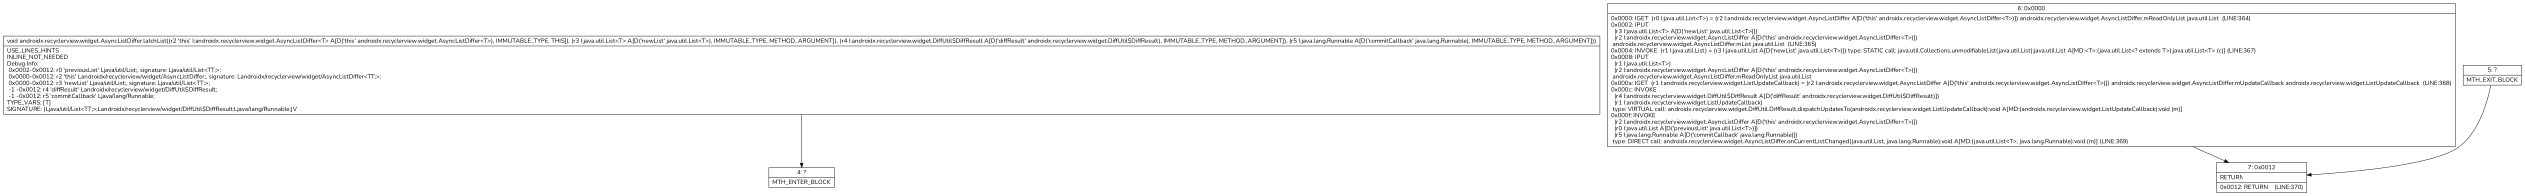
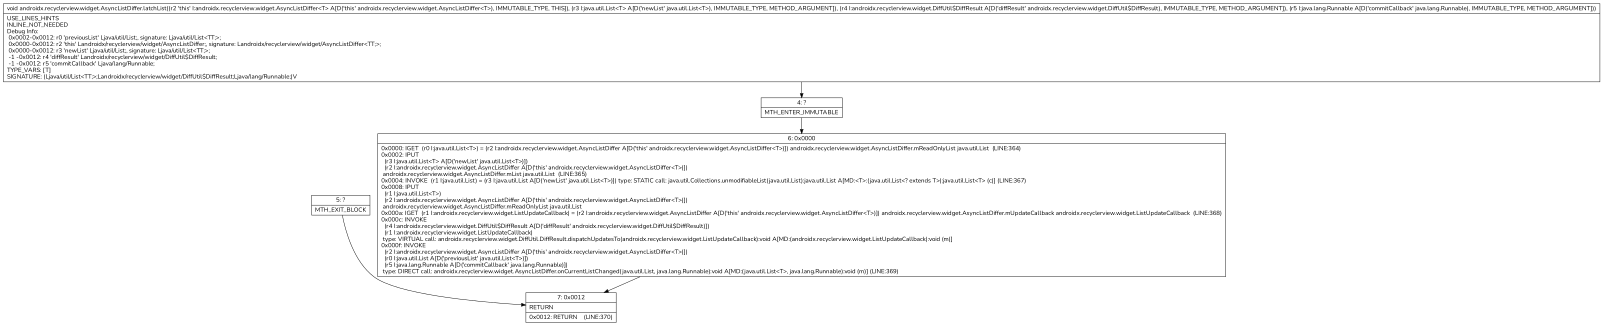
  digraph {
    fontname=Nunito
    node [fontname=Nunito shape=record]
    edge [fontname=Nunito]
-   n1 [label="{4\:\ ?|MTH_ENTER_BLOCK\l}"]
+   n1 [label="{4\:\ ?|MTH_ENTER_IMMUTABLE\l}"]
    n2 [label="{6\:\ 0x0000|0x0000: IGET  (r0 I:java.util.List\<T\>) = (r2 I:androidx.recyclerview.widget.AsyncListDiffer A[D('this' androidx.recyclerview.widget.AsyncListDiffer\<T\>)]) androidx.recyclerview.widget.AsyncListDiffer.mReadOnlyList java.util.List  (LINE:364)\l0x0002: IPUT  \l  (r3 I:java.util.List\<T\> A[D('newList' java.util.List\<T\>)])\l  (r2 I:androidx.recyclerview.widget.AsyncListDiffer A[D('this' androidx.recyclerview.widget.AsyncListDiffer\<T\>)])\l androidx.recyclerview.widget.AsyncListDiffer.mList java.util.List  (LINE:365)\l0x0004: INVOKE  (r1 I:java.util.List) = (r3 I:java.util.List A[D('newList' java.util.List\<T\>)]) type: STATIC call: java.util.Collections.unmodifiableList(java.util.List):java.util.List A[MD:\<T\>:(java.util.List\<? extends T\>):java.util.List\<T\> (c)] (LINE:367)\l0x0008: IPUT  \l  (r1 I:java.util.List\<T\>)\l  (r2 I:androidx.recyclerview.widget.AsyncListDiffer A[D('this' androidx.recyclerview.widget.AsyncListDiffer\<T\>)])\l androidx.recyclerview.widget.AsyncListDiffer.mReadOnlyList java.util.List \l0x000a: IGET  (r1 I:androidx.recyclerview.widget.ListUpdateCallback) = (r2 I:androidx.recyclerview.widget.AsyncListDiffer A[D('this' androidx.recyclerview.widget.AsyncListDiffer\<T\>)]) androidx.recyclerview.widget.AsyncListDiffer.mUpdateCallback androidx.recyclerview.widget.ListUpdateCallback  (LINE:368)\l0x000c: INVOKE  \l  (r4 I:androidx.recyclerview.widget.DiffUtil$DiffResult A[D('diffResult' androidx.recyclerview.widget.DiffUtil$DiffResult)])\l  (r1 I:androidx.recyclerview.widget.ListUpdateCallback)\l type: VIRTUAL call: androidx.recyclerview.widget.DiffUtil.DiffResult.dispatchUpdatesTo(androidx.recyclerview.widget.ListUpdateCallback):void A[MD:(androidx.recyclerview.widget.ListUpdateCallback):void (m)]\l0x000f: INVOKE  \l  (r2 I:androidx.recyclerview.widget.AsyncListDiffer A[D('this' androidx.recyclerview.widget.AsyncListDiffer\<T\>)])\l  (r0 I:java.util.List A[D('previousList' java.util.List\<T\>)])\l  (r5 I:java.lang.Runnable A[D('commitCallback' java.lang.Runnable)])\l type: DIRECT call: androidx.recyclerview.widget.AsyncListDiffer.onCurrentListChanged(java.util.List, java.lang.Runnable):void A[MD:(java.util.List\<T\>, java.lang.Runnable):void (m)] (LINE:369)\l}"]
    n3 [label="{7\:\ 0x0012|RETURN\l|0x0012: RETURN    (LINE:370)\l}"]
    n4 [label="{5\:\ ?|MTH_EXIT_BLOCK\l}"]
    n5 [label="{void androidx.recyclerview.widget.AsyncListDiffer.latchList((r2 'this' I:androidx.recyclerview.widget.AsyncListDiffer\<T\> A[D('this' androidx.recyclerview.widget.AsyncListDiffer\<T\>), IMMUTABLE_TYPE, THIS]), (r3 I:java.util.List\<T\> A[D('newList' java.util.List\<T\>), IMMUTABLE_TYPE, METHOD_ARGUMENT]), (r4 I:androidx.recyclerview.widget.DiffUtil$DiffResult A[D('diffResult' androidx.recyclerview.widget.DiffUtil$DiffResult), IMMUTABLE_TYPE, METHOD_ARGUMENT]), (r5 I:java.lang.Runnable A[D('commitCallback' java.lang.Runnable), IMMUTABLE_TYPE, METHOD_ARGUMENT]))  | USE_LINES_HINTS\lINLINE_NOT_NEEDED\lDebug Info:\l  0x0002\-0x0012: r0 'previousList' Ljava\/util\/List;, signature: Ljava\/util\/List\<TT;\>;\l  0x0000\-0x0012: r2 'this' Landroidx\/recyclerview\/widget\/AsyncListDiffer;, signature: Landroidx\/recyclerview\/widget\/AsyncListDiffer\<TT;\>;\l  0x0000\-0x0012: r3 'newList' Ljava\/util\/List;, signature: Ljava\/util\/List\<TT;\>;\l  \-1 \-0x0012: r4 'diffResult' Landroidx\/recyclerview\/widget\/DiffUtil$DiffResult;\l  \-1 \-0x0012: r5 'commitCallback' Ljava\/lang\/Runnable;\lTYPE_VARS: [T]\lSIGNATURE: (Ljava\/util\/List\<TT;\>;Landroidx\/recyclerview\/widget\/DiffUtil$DiffResult;Ljava\/lang\/Runnable;)V\l}"]
+   n1 -> n2
    n2 -> n3
    n4 -> n3
    n5 -> n1
  }
